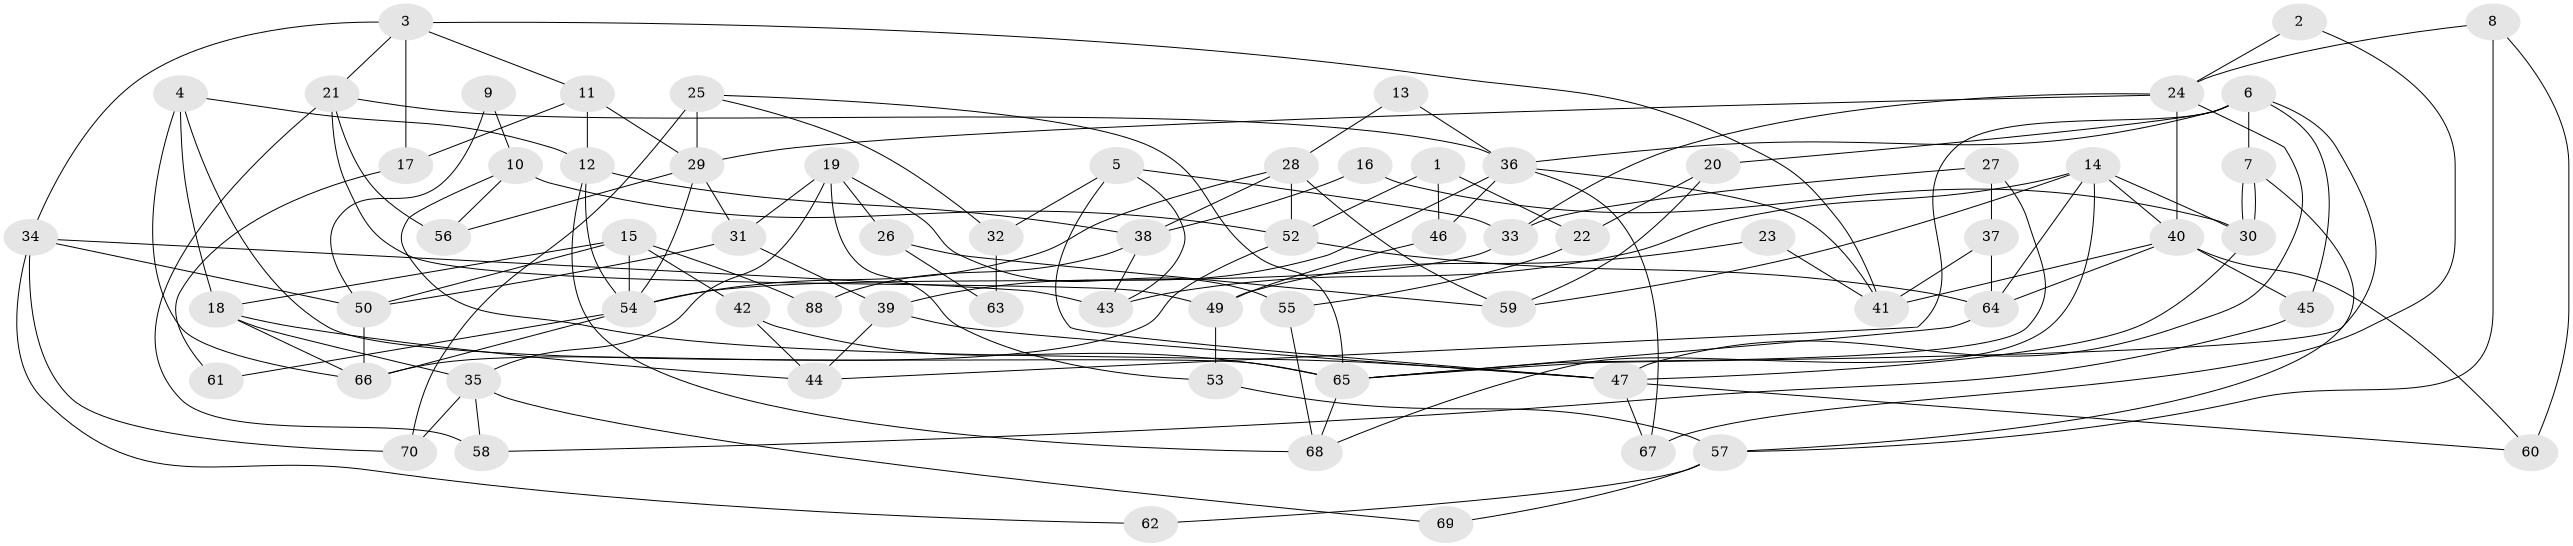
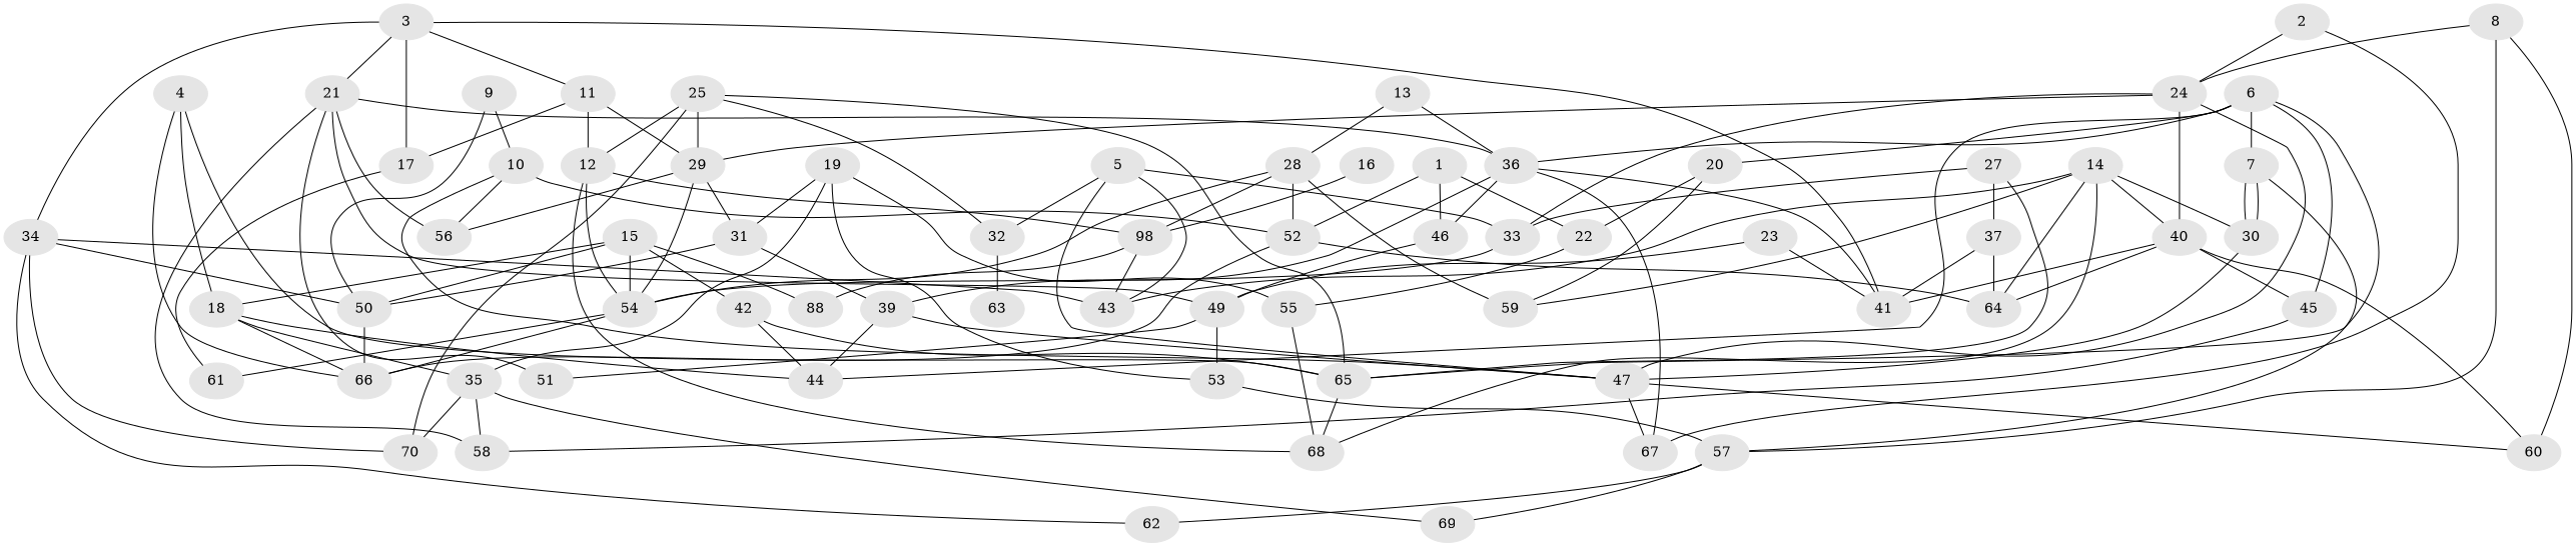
  graph {
    node [color=gray90 style=filled]
    1
    22
    46
    52
    55
    49
    66
    64
    2
    24
    67
    33
    47
    29
    40
    3
    11
    17
    21
    34
    41
    12
    61
    36
    56
+   51
    58
    43
    50
    70
    62
    4
    18
    65
-   38
+   38 [label=98]
    54
    68
    44
    35
    5
    32
    63
    60
    6
    7
    20
    45
    30
    57
    59
    39
    69
    8
    9
    10
    31
    n57 [label=88]
    13
    28
    14
    15
    42
    16
    19
-   26
    53
    23
    25
    27
    37
    1 -- 22
    1 -- 46
    1 -- 52
    22 -- 55
    46 -- 49
    52 -- 66
    52 -- 64
    55 -- 68
+   49 -- 51
    49 -- 53
-   64 -- 65
    2 -- 24
    2 -- 67
    24 -- 33
    24 -- 47
    24 -- 29
    24 -- 40
    33 -- 54
    47 -- 67
    47 -- 60
    29 -- 56
    29 -- 54
    29 -- 31
    40 -- 64
    40 -- 41
    40 -- 60
    40 -- 45
    3 -- 11
    3 -- 17
    3 -- 21
    3 -- 34
    3 -- 41
    11 -- 29
    11 -- 17
    11 -- 12
    17 -- 61
    21 -- 49
    21 -- 36
    21 -- 56
+   21 -- 51
    21 -- 58
    34 -- 43
    34 -- 50
    34 -- 70
    34 -- 62
    12 -- 38
    12 -- 54
    12 -- 68
    36 -- 46
    36 -- 67
    36 -- 41
    36 -- 39
    50 -- 66
    4 -- 66
-   4 -- 12
+   25 -- 12
    4 -- 18
    4 -- 65
    18 -- 66
    18 -- 44
    18 -- 35
    65 -- 68
    38 -- 43
    38 -- n57
    54 -- 66
    54 -- 61
    35 -- 58
    35 -- 70
    35 -- 69
    5 -- 33
    5 -- 47
    5 -- 43
    5 -- 32
    32 -- 63
    6 -- 36
    6 -- 65
    6 -- 44
    6 -- 7
    6 -- 20
    6 -- 45
    7 -- 30
    7 -- 30
    7 -- 57
    20 -- 22
    20 -- 59
    45 -- 58
    30 -- 47
    57 -- 62
    57 -- 69
    39 -- 47
    39 -- 44
    8 -- 24
    8 -- 60
    8 -- 57
    9 -- 50
    9 -- 10
    10 -- 52
    10 -- 47
    10 -- 56
    31 -- 50
    31 -- 39
    13 -- 36
    13 -- 28
    28 -- 52
    28 -- 38
    28 -- 54
    28 -- 59
    14 -- 64
    14 -- 40
    14 -- 43
    14 -- 68
    14 -- 30
    14 -- 59
    15 -- 50
    15 -- 18
    15 -- 54
    15 -- n57
    15 -- 42
    42 -- 65
    42 -- 44
    16 -- 38
-   16 -- 30
    19 -- 55
    19 -- 35
    19 -- 31
-   19 -- 26
    19 -- 53
-   26 -- 63
-   26 -- 59
    53 -- 57
    23 -- 49
    23 -- 41
    25 -- 29
    25 -- 70
    25 -- 65
    25 -- 32
    27 -- 33
    27 -- 65
    27 -- 37
    37 -- 64
    37 -- 41
  }
